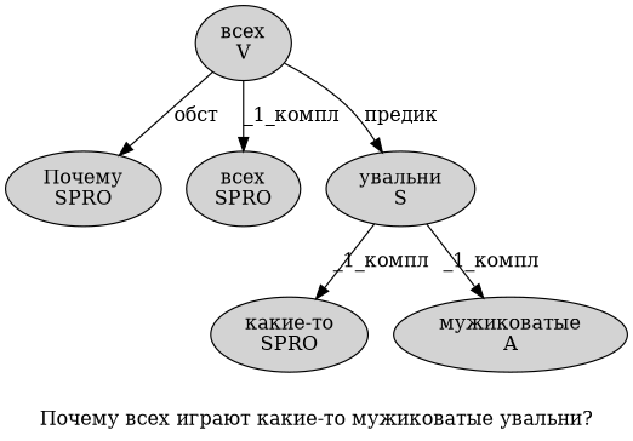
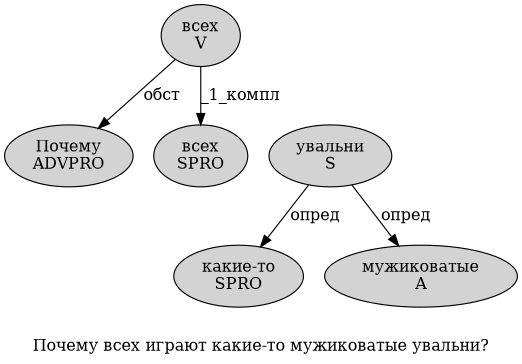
  digraph {
    label="Почему всех играют какие-то мужиковатые увальни?"
    node [fillcolor=lightgray penwidth=1 shape=ellipse style=filled]
-   n1 [label="Почему\nSPRO"]
+   n1 [label="Почему\nADVPRO"]
    n2 [label="всех\nSPRO"]
    n3 [label="всех\nV"]
    n4 [label="увальни\nS"]
    n5 [label="какие-то\nSPRO"]
    n6 [label="мужиковатые\nA"]
    n3 -> n1 [label="обст"]
    n3 -> n2 [label="_1_компл"]
-   n3 -> n4 [label="предик"]
-   n4 -> n5 [label="_1_компл"]
-   n4 -> n6 [label="_1_компл"]
+   n4 -> n5 [label="опред"]
+   n4 -> n6 [label="опред"]
  }
